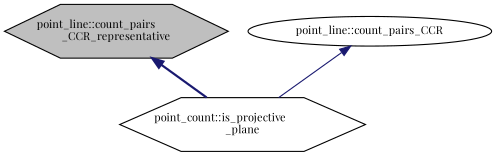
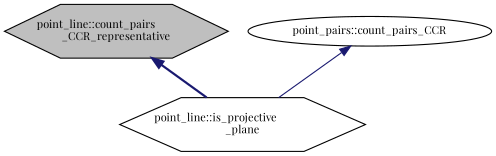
  digraph {
    fontname="Playfair Display"
    rankdir=TB
    node [color=black fillcolor=white fontname="Playfair Display" fontsize=10 shape=hexagon style=filled]
    edge [color=midnightblue dir=back fontname="Playfair Display" fontsize=10 labelfontname=Helvetica labelfontsize=10]
    n1 [fillcolor=grey75 fontcolor=black height=0.2 label="point_line::count_pairs\l_CCR_representative" width=0.4]
-   n2 [height=0.2 label="point_count::is_projective\l_plane" width=0.4]
-   n3 [height=0.2 label="point_line::count_pairs_CCR" shape=ellipse width=0.4]
+   n2 [height=0.2 label="point_line::is_projective\l_plane" width=0.4]
+   n3 [height=0.2 label="point_pairs::count_pairs_CCR" shape=ellipse width=0.4]
    n1 -> n2 [style=bold]
    n3 -> n2 [style=solid]
  }
